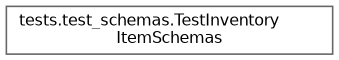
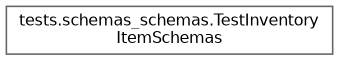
  digraph {
    rankdir=LR
    fontname="DejaVu Sans"
-   n1 [color=grey40 fillcolor=white fontname="DejaVu Sans" fontsize=10 height=0.2 label="tests.test_schemas.TestInventory\lItemSchemas" shape=box style=filled width=0.4]
+   n1 [color=grey40 fillcolor=white fontname="DejaVu Sans" fontsize=10 height=0.2 label="tests.schemas_schemas.TestInventory\lItemSchemas" shape=box style=filled width=0.4]
  }
